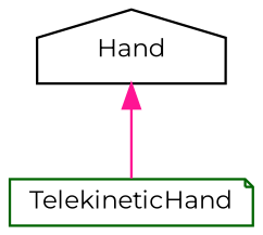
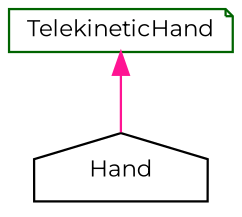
  digraph {
    rankdir=TB
    fontname=Montserrat
    node [fillcolor=white fontname=Montserrat fontsize=10 style=filled]
    n1 [color=black height=0.2 label=Hand shape=house width=0.4]
    n2 [color=darkgreen height=0.2 label=TelekineticHand shape=note width=0.4]
-   n1 -> n2 [color=deeppink dir=back fontname=Montserrat fontsize=10 labelfontname=Helvetica labelfontsize=10 style=solid]
+   n2 -> n1 [color=deeppink dir=back fontname=Montserrat fontsize=10 labelfontname=Helvetica labelfontsize=10 style=solid]
  }
